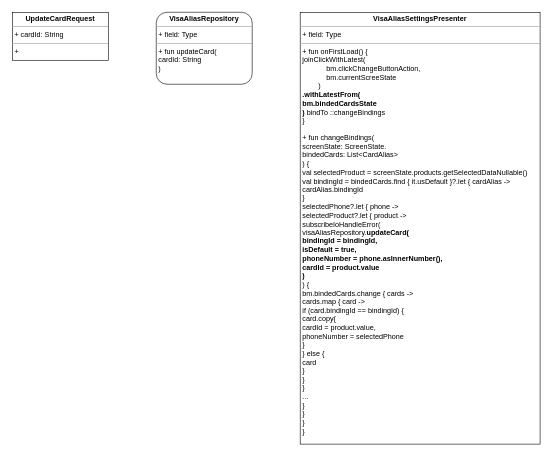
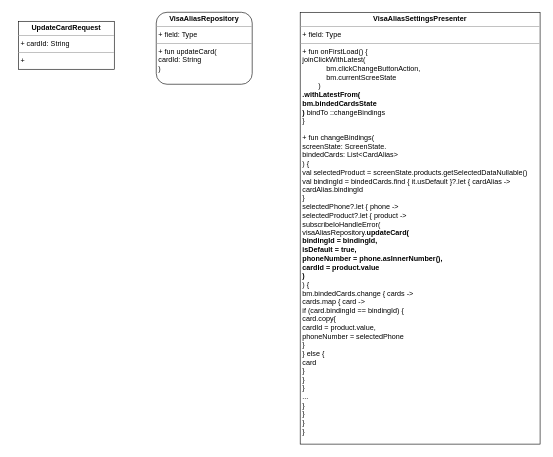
  <mxCell id="0" />
  <mxCell id="1" parent="0" />
- <mxCell id="2" value="&lt;p style=&quot;margin: 0px ; margin-top: 4px ; text-align: center&quot;&gt;&lt;b&gt;UpdateCardRequest&lt;/b&gt;&lt;/p&gt;&lt;hr size=&quot;1&quot;&gt;&lt;p style=&quot;margin: 0px ; margin-left: 4px&quot;&gt;+ cardId: String&lt;/p&gt;&lt;hr size=&quot;1&quot;&gt;&lt;p style=&quot;margin: 0px ; margin-left: 4px&quot;&gt;+ &lt;br&gt;&lt;/p&gt;" style="verticalAlign=top;align=left;overflow=fill;fontSize=12;fontFamily=Helvetica;html=1;" vertex="1" parent="1"><mxGeometry x="20" y="20" width="160" height="80" as="geometry" /></mxCell>
+ <mxCell id="2" value="&lt;p style=&quot;margin: 0px ; margin-top: 4px ; text-align: center&quot;&gt;&lt;b&gt;UpdateCardRequest&lt;/b&gt;&lt;/p&gt;&lt;hr size=&quot;1&quot;&gt;&lt;p style=&quot;margin: 0px ; margin-left: 4px&quot;&gt;+ cardId: String&lt;/p&gt;&lt;hr size=&quot;1&quot;&gt;&lt;p style=&quot;margin: 0px ; margin-left: 4px&quot;&gt;+ &lt;br&gt;&lt;/p&gt;" style="verticalAlign=top;align=left;overflow=fill;fontSize=12;fontFamily=Helvetica;html=1;" vertex="1" parent="1"><mxGeometry x="30" y="35" width="160" height="80" as="geometry" /></mxCell>
  <mxCell id="3" value="&lt;p style=&quot;margin: 0px ; margin-top: 4px ; text-align: center&quot;&gt;&lt;b&gt;VisaAliasRepository&lt;/b&gt;&lt;/p&gt;&lt;hr size=&quot;1&quot;&gt;&lt;p style=&quot;margin: 0px ; margin-left: 4px&quot;&gt;+ field: Type&lt;/p&gt;&lt;hr size=&quot;1&quot;&gt;&lt;p style=&quot;margin: 0px ; margin-left: 4px&quot;&gt;+ fun updateCard(&lt;/p&gt;&lt;p style=&quot;margin: 0px ; margin-left: 4px&quot;&gt;cardId: String&lt;br&gt;&lt;/p&gt;&lt;p style=&quot;margin: 0px ; margin-left: 4px&quot;&gt;)&lt;/p&gt;" style="verticalAlign=top;align=left;overflow=fill;fontSize=12;fontFamily=Helvetica;html=1;rounded=1;" vertex="1" parent="1"><mxGeometry x="260" y="20" width="160" height="120" as="geometry" /></mxCell>
  <mxCell id="4" value="&lt;p style=&quot;margin: 0px ; margin-top: 4px ; text-align: center&quot;&gt;&lt;b&gt;VisaAliasSettingsPresenter&lt;/b&gt;&lt;/p&gt;&lt;hr size=&quot;1&quot;&gt;&lt;p style=&quot;margin: 0px ; margin-left: 4px&quot;&gt;+ field: Type&lt;/p&gt;&lt;hr size=&quot;1&quot;&gt;&lt;p style=&quot;margin: 0px ; margin-left: 4px&quot;&gt;+ fun onFirstLoad() {&lt;/p&gt;&lt;p style=&quot;margin: 0px ; margin-left: 4px&quot;&gt;joinClickWithLatest(&lt;br&gt;&amp;nbsp;&amp;nbsp;&amp;nbsp;&amp;nbsp;&amp;nbsp;&amp;nbsp;&amp;nbsp;&amp;nbsp;&amp;nbsp;&amp;nbsp;&amp;nbsp; bm.clickChangeButtonAction,&lt;br&gt;&amp;nbsp;&amp;nbsp;&amp;nbsp;&amp;nbsp;&amp;nbsp;&amp;nbsp;&amp;nbsp;&amp;nbsp;&amp;nbsp;&amp;nbsp;&amp;nbsp; bm.currentScreeState&lt;br&gt;&amp;nbsp;&amp;nbsp;&amp;nbsp;&amp;nbsp;&amp;nbsp;&amp;nbsp;&amp;nbsp; )&lt;/p&gt;&lt;p style=&quot;margin: 0px ; margin-left: 4px&quot;&gt;&lt;b&gt;.withLatestFrom(&lt;/b&gt;&lt;/p&gt;&lt;p style=&quot;margin: 0px ; margin-left: 4px&quot;&gt;&lt;b&gt;bm.bindedCardsState&lt;br&gt;&lt;/b&gt;&lt;/p&gt;&lt;p style=&quot;margin: 0px ; margin-left: 4px&quot;&gt;&lt;b&gt;)&lt;/b&gt; bindTo ::changeBindings&lt;br&gt;&lt;/p&gt;&lt;p style=&quot;margin: 0px ; margin-left: 4px&quot;&gt;}&lt;/p&gt;&lt;p style=&quot;margin: 0px ; margin-left: 4px&quot;&gt;&lt;br&gt;&lt;/p&gt;&lt;p style=&quot;margin: 0px ; margin-left: 4px&quot;&gt;+ fun changeBindings(&lt;/p&gt;&lt;p style=&quot;margin: 0px ; margin-left: 4px&quot;&gt;screenState: ScreenState.&lt;/p&gt;&lt;p style=&quot;margin: 0px ; margin-left: 4px&quot;&gt;bindedCards: List&amp;lt;CardAlias&amp;gt;&lt;br&gt;&lt;/p&gt;&lt;p style=&quot;margin: 0px ; margin-left: 4px&quot;&gt;) {&lt;/p&gt;&lt;p style=&quot;margin: 0px ; margin-left: 4px&quot;&gt;val selectedProduct = screenState.products.getSelectedDataNullable()&lt;/p&gt;&lt;p style=&quot;margin: 0px ; margin-left: 4px&quot;&gt;val bindingId = bindedCards.find { it.usDefault }?.let { cardAlias -&amp;gt;&lt;br&gt;&lt;/p&gt;&lt;p style=&quot;margin: 0px ; margin-left: 4px&quot;&gt;cardAlias.bindingId&lt;br&gt;&lt;/p&gt;&lt;p style=&quot;margin: 0px ; margin-left: 4px&quot;&gt;}&lt;br&gt;&lt;/p&gt;&lt;p style=&quot;margin: 0px ; margin-left: 4px&quot;&gt;selectedPhone?.let { phone -&amp;gt;&lt;br&gt;&lt;/p&gt;&lt;p style=&quot;margin: 0px ; margin-left: 4px&quot;&gt;selectedProduct?.let { product -&amp;gt;&lt;br&gt;&lt;/p&gt;&lt;p style=&quot;margin: 0px ; margin-left: 4px&quot;&gt;subscribeIoHandleError(&lt;/p&gt;&lt;p style=&quot;margin: 0px ; margin-left: 4px&quot;&gt;visaAliasRepository.&lt;b&gt;updateCard(&lt;/b&gt;&lt;/p&gt;&lt;p style=&quot;margin: 0px ; margin-left: 4px&quot;&gt;&lt;b&gt;bindingId = bindingId,&lt;/b&gt;&lt;/p&gt;&lt;p style=&quot;margin: 0px ; margin-left: 4px&quot;&gt;&lt;b&gt;isDefault = true,&lt;/b&gt;&lt;/p&gt;&lt;p style=&quot;margin: 0px ; margin-left: 4px&quot;&gt;&lt;b&gt;phoneNumber = phone.asInnerNumber(),&lt;/b&gt;&lt;/p&gt;&lt;p style=&quot;margin: 0px ; margin-left: 4px&quot;&gt;&lt;b&gt;cardId = product.value&lt;br&gt;&lt;/b&gt;&lt;/p&gt;&lt;p style=&quot;margin: 0px ; margin-left: 4px&quot;&gt;&lt;b&gt;)&lt;/b&gt;&lt;br&gt;&lt;/p&gt;&lt;p style=&quot;margin: 0px ; margin-left: 4px&quot;&gt;) {&lt;/p&gt;&lt;p style=&quot;margin: 0px ; margin-left: 4px&quot;&gt;bm.bindedCards.change { cards -&amp;gt;&lt;br&gt;&lt;/p&gt;&lt;p style=&quot;margin: 0px ; margin-left: 4px&quot;&gt;cards.map { card -&amp;gt;&lt;br&gt;&lt;/p&gt;&lt;p style=&quot;margin: 0px ; margin-left: 4px&quot;&gt;if (card.bindingId == bindingId) {&lt;/p&gt;&lt;p style=&quot;margin: 0px ; margin-left: 4px&quot;&gt;card.copy{&lt;/p&gt;&lt;p style=&quot;margin: 0px ; margin-left: 4px&quot;&gt;cardId = product.value,&lt;/p&gt;&lt;p style=&quot;margin: 0px ; margin-left: 4px&quot;&gt;phoneNumber = selectedPhone&lt;br&gt;&lt;/p&gt;&lt;p style=&quot;margin: 0px ; margin-left: 4px&quot;&gt;}&lt;br&gt;&lt;/p&gt;&lt;p style=&quot;margin: 0px ; margin-left: 4px&quot;&gt;} else {&lt;/p&gt;&lt;p style=&quot;margin: 0px ; margin-left: 4px&quot;&gt;card&lt;br&gt;&lt;/p&gt;&lt;p style=&quot;margin: 0px ; margin-left: 4px&quot;&gt;}&lt;br&gt;&lt;/p&gt;&lt;p style=&quot;margin: 0px ; margin-left: 4px&quot;&gt;}&lt;br&gt;&lt;/p&gt;&lt;p style=&quot;margin: 0px ; margin-left: 4px&quot;&gt;}&lt;br&gt;&lt;/p&gt;&lt;p style=&quot;margin: 0px ; margin-left: 4px&quot;&gt;...&lt;br&gt;&lt;/p&gt;&lt;p style=&quot;margin: 0px ; margin-left: 4px&quot;&gt;}&lt;br&gt;&lt;/p&gt;&lt;p style=&quot;margin: 0px ; margin-left: 4px&quot;&gt;}&lt;br&gt;&lt;/p&gt;&lt;p style=&quot;margin: 0px ; margin-left: 4px&quot;&gt;}&lt;br&gt;&lt;/p&gt;&lt;p style=&quot;margin: 0px ; margin-left: 4px&quot;&gt;}&lt;br&gt;&lt;/p&gt;" style="verticalAlign=top;align=left;overflow=fill;fontSize=12;fontFamily=Helvetica;html=1;" vertex="1" parent="1"><mxGeometry x="500" y="20" width="400" height="720" as="geometry" /></mxCell>
